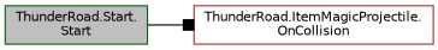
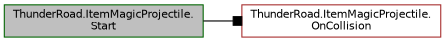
  digraph {
    rankdir=LR
    node [fontname=Helvetica fontsize=10 shape=record style=filled]
-   n1 [color=darkgreen fillcolor=grey75 fontcolor=black height=0.2 label="ThunderRoad.Start.\lStart" width=0.4]
+   n1 [color=darkgreen fillcolor=grey75 fontcolor=black height=0.2 label="ThunderRoad.ItemMagicProjectile.\lStart" width=0.4]
    n2 [color=brown fillcolor=white height=0.2 label="ThunderRoad.ItemMagicProjectile.\lOnCollision" width=0.4]
    n1 -> n2 [color=black fontname=Helvetica fontsize=10 labelfontname=Helvetica labelfontsize=10 style=solid arrowhead=box]
  }
